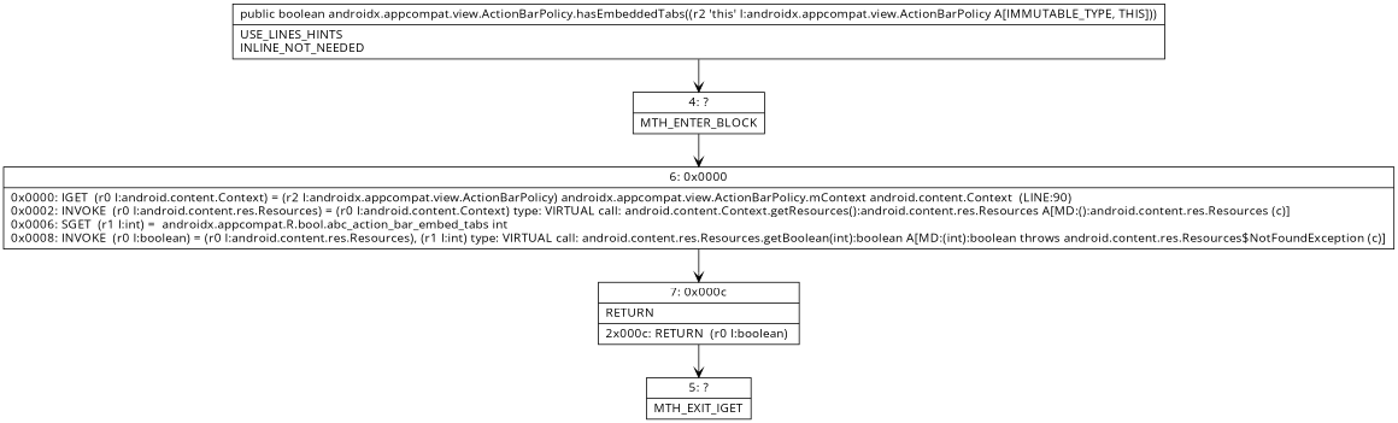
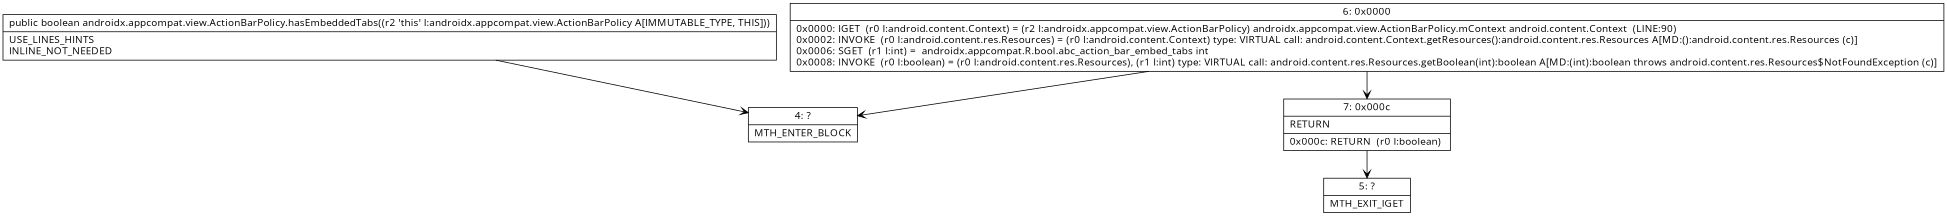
  digraph {
    fontname="Open Sans"
    node [fontname="Open Sans" shape=record]
    edge [arrowhead=vee fontname="Open Sans"]
    n1 [label="{4\:\ ?|MTH_ENTER_BLOCK\l}"]
    n2 [label="{6\:\ 0x0000|0x0000: IGET  (r0 I:android.content.Context) = (r2 I:androidx.appcompat.view.ActionBarPolicy) androidx.appcompat.view.ActionBarPolicy.mContext android.content.Context  (LINE:90)\l0x0002: INVOKE  (r0 I:android.content.res.Resources) = (r0 I:android.content.Context) type: VIRTUAL call: android.content.Context.getResources():android.content.res.Resources A[MD:():android.content.res.Resources (c)]\l0x0006: SGET  (r1 I:int) =  androidx.appcompat.R.bool.abc_action_bar_embed_tabs int \l0x0008: INVOKE  (r0 I:boolean) = (r0 I:android.content.res.Resources), (r1 I:int) type: VIRTUAL call: android.content.res.Resources.getBoolean(int):boolean A[MD:(int):boolean throws android.content.res.Resources$NotFoundException (c)]\l}"]
-   n3 [label="{7\:\ 0x000c|RETURN\l|2x000c: RETURN  (r0 I:boolean) \l}"]
+   n3 [label="{7\:\ 0x000c|RETURN\l|0x000c: RETURN  (r0 I:boolean) \l}"]
    n4 [label="{5\:\ ?|MTH_EXIT_IGET\l}"]
    n5 [label="{public boolean androidx.appcompat.view.ActionBarPolicy.hasEmbeddedTabs((r2 'this' I:androidx.appcompat.view.ActionBarPolicy A[IMMUTABLE_TYPE, THIS]))  | USE_LINES_HINTS\lINLINE_NOT_NEEDED\l}"]
-   n1 -> n2
+   n2 -> n1
    n2 -> n3
    n3 -> n4
    n5 -> n1
  }
